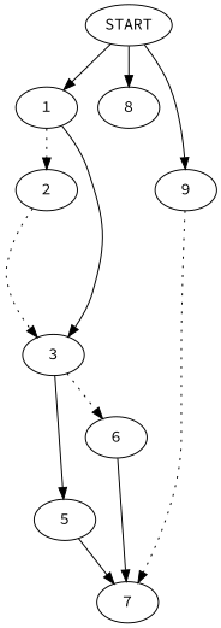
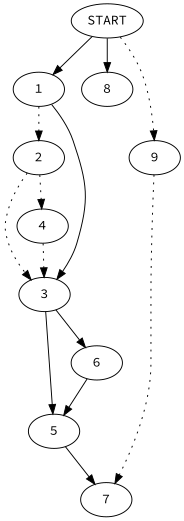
  digraph {
    fontname="Source Code Pro"
    node [fontname="Source Code Pro"]
    edge [fontname="Source Code Pro" style=solid]
    n1 [label=START]
    1
    8
    9
    2
    3
    7
+   4
    5
    6
    n1 -> 1
    n1 -> 8
-   n1 -> 9
+   n1 -> 9 [style=dotted]
    1 -> 2 [style=dotted]
    1 -> 3
    9 -> 7 [style=dotted]
    2 -> 3 [style=dotted]
+   2 -> 4 [style=dotted]
    3 -> 5
-   3 -> 6 [style=dotted]
+   3 -> 6
+   4 -> 3 [style=dotted]
    5 -> 7
-   6 -> 7
+   6 -> 5
  }
